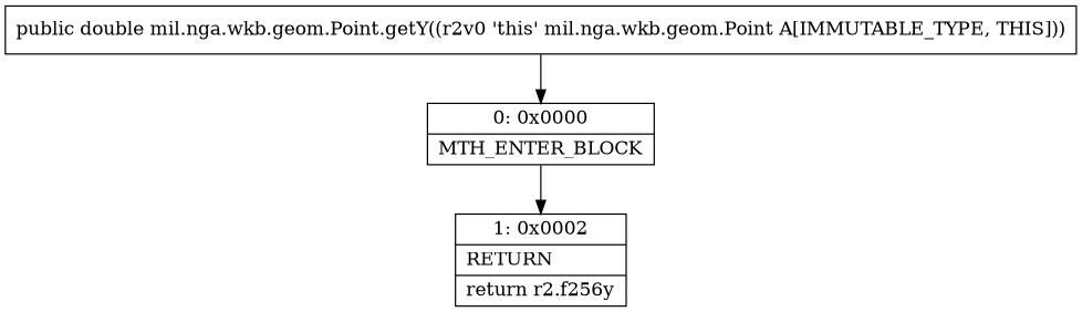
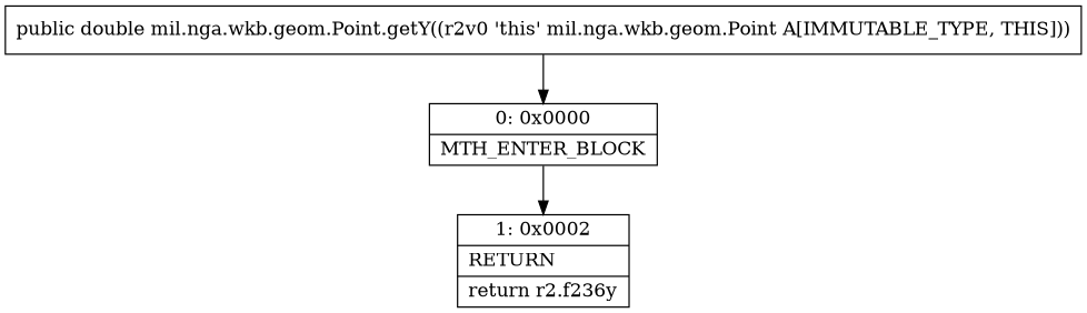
  digraph {
    node [shape=record]
    n1 [label="{0\:\ 0x0000|MTH_ENTER_BLOCK\l}"]
-   n2 [label="{1\:\ 0x0002|RETURN\l|return r2.f256y\l}"]
+   n2 [label="{1\:\ 0x0002|RETURN\l|return r2.f236y\l}"]
    n3 [label="{public double mil.nga.wkb.geom.Point.getY((r2v0 'this' mil.nga.wkb.geom.Point A[IMMUTABLE_TYPE, THIS])) }"]
    n1 -> n2
    n3 -> n1
  }
